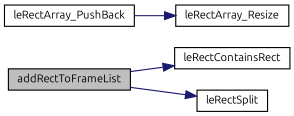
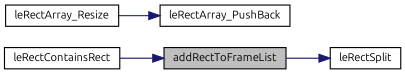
  digraph {
    fontname=Ubuntu
    rankdir=LR
    node [color=black fillcolor=white fontname=Ubuntu fontsize=10 shape=record style=filled]
    edge [color=midnightblue fontname=Ubuntu fontsize=10 labelfontname=Helvetica labelfontsize=10 style=solid]
    n1 [fillcolor=grey75 fontcolor=black height=0.2 label=addRectToFrameList width=0.4]
    n2 [height=0.2 label=leRectContainsRect width=0.4]
    n3 [height=0.2 label=leRectSplit width=0.4]
    n4 [height=0.2 label=leRectArray_PushBack width=0.4]
    n5 [height=0.2 label=leRectArray_Resize width=0.4]
-   n1 -> n2
+   n2 -> n1
    n1 -> n3
-   n4 -> n5
+   n5 -> n4
  }
